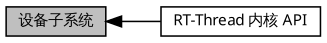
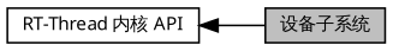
  digraph {
    rankdir=LR
    node [color=black fontname="FreeSans.ttf" fontsize=10 shape=record style=filled]
    n1 [fillcolor=white height=0.2 label="RT-Thread 内核 API" width=0.4]
    n2 [fillcolor=grey75 fontcolor=black height=0.2 label="设备子系统" width=0.4]
-   n2 -> n1 [dir=back fontname="FreeSans.ttf" fontsize=10 labelfontname="FreeSans.ttf" labelfontsize=10 shape=plaintext style=solid]
+   n1 -> n2 [dir=back fontname="FreeSans.ttf" fontsize=10 labelfontname="FreeSans.ttf" labelfontsize=10 shape=plaintext style=solid]
  }
